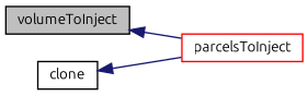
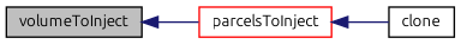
  digraph {
    fontname=Ubuntu
    rankdir=LR
    node [color=black fontname=Ubuntu fontsize=10 shape=record]
    edge [color=midnightblue dir=back fontname=Ubuntu fontsize=10 labelfontname=Helvetica labelfontsize=10 style=solid]
    n1 [fillcolor=grey75 fontcolor=black height=0.2 label=volumeToInject style=filled width=0.4]
    n2 [color=red height=0.2 label=parcelsToInject width=0.4]
    n3 [height=0.2 label=clone width=0.4]
    n1 -> n2
-   n3 -> n2
+   n2 -> n3
  }
